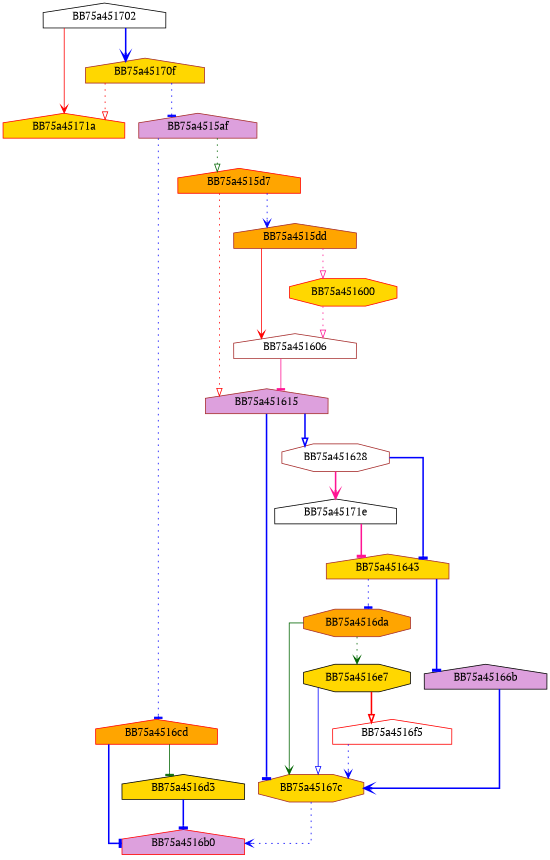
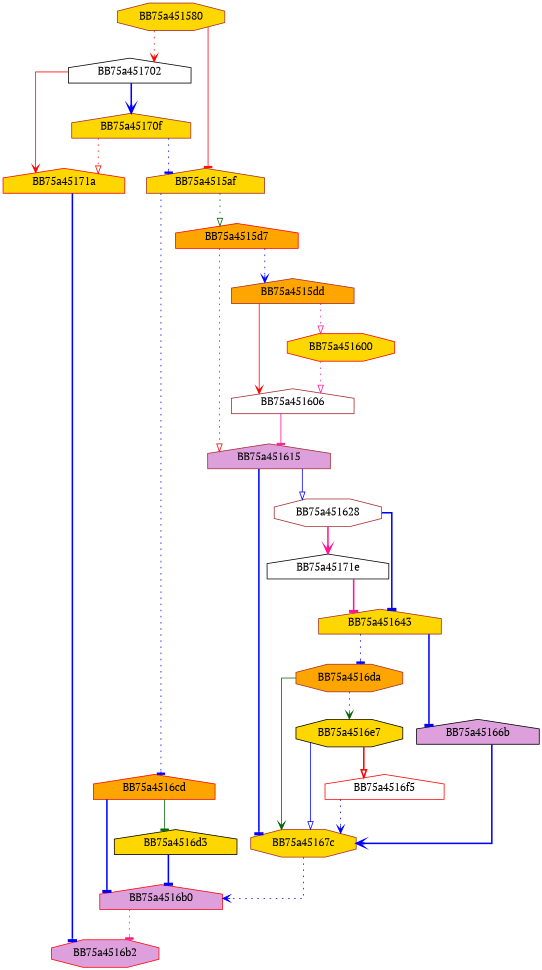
  digraph {
    fontname="PT Serif"
    splines=ortho
    node [color=brown fillcolor=gold fontname="PT Serif" shape=house style=filled]
    edge [arrowhead=tee color=blue fontname="PT Serif" style=dotted]
+   BB75a451580 [shape=octagon]
    BB75a451702 [color=black fillcolor=white]
-   BB75a4515af [fillcolor=plum]
+   BB75a4515af
    BB75a45171a [color=red]
    BB75a45170f
    BB75a4516cd [color=red fillcolor=orange]
    BB75a4515d7 [color=red fillcolor=orange]
+   BB75a4516b2 [color=red fillcolor=plum shape=octagon]
    BB75a4516b0 [color=red fillcolor=plum]
    BB75a4516d3 [color=black]
    BB75a451615 [fillcolor=plum]
    BB75a4515dd [fillcolor=orange]
    BB75a45167c [shape=octagon]
    BB75a451628 [fillcolor=white shape=octagon]
    BB75a451606 [fillcolor=white]
    BB75a451600 [color=red shape=octagon]
    BB75a45171e [color=black fillcolor=white]
    BB75a451643
    BB75a4516da [fillcolor=orange shape=octagon]
    BB75a45166b [color=black fillcolor=plum]
    BB75a4516e7 [color=black shape=octagon]
    BB75a4516f5 [color=red fillcolor=white]
+   BB75a451580 -> BB75a451702 [arrowhead=vee color=red]
+   BB75a451580 -> BB75a4515af [color=red style=solid]
    BB75a451702 -> BB75a45171a [arrowhead=vee color=red style=solid]
    BB75a451702 -> BB75a45170f [arrowhead=vee style=bold]
    BB75a4515af -> BB75a4516cd
    BB75a4515af -> BB75a4515d7 [arrowhead=onormal color=darkgreen]
+   BB75a45171a -> BB75a4516b2 [style=bold]
    BB75a45170f -> BB75a4515af
    BB75a45170f -> BB75a45171a [arrowhead=onormal color=red]
    BB75a4516cd -> BB75a4516b0 [style=bold]
    BB75a4516cd -> BB75a4516d3 [color=darkgreen style=solid]
    BB75a4515d7 -> BB75a451615 [arrowhead=onormal color=red]
    BB75a4515d7 -> BB75a4515dd [arrowhead=vee]
+   BB75a4516b0 -> BB75a4516b2 [color=deeppink]
    BB75a4516d3 -> BB75a4516b0 [style=bold]
    BB75a451615 -> BB75a45167c [style=bold]
-   BB75a451615 -> BB75a451628 [arrowhead=onormal style=bold]
+   BB75a451615 -> BB75a451628 [arrowhead=onormal style=solid]
    BB75a4515dd -> BB75a451606 [arrowhead=vee color=red style=solid]
    BB75a4515dd -> BB75a451600 [arrowhead=onormal color=deeppink]
    BB75a45167c -> BB75a4516b0 [arrowhead=vee]
    BB75a451628 -> BB75a45171e [arrowhead=vee color=deeppink style=bold]
    BB75a451628 -> BB75a451643 [style=bold]
    BB75a451606 -> BB75a451615 [color=deeppink style=solid]
    BB75a451600 -> BB75a451606 [arrowhead=onormal color=deeppink]
    BB75a45171e -> BB75a451643 [color=deeppink style=bold]
    BB75a451643 -> BB75a4516da
    BB75a451643 -> BB75a45166b [style=bold]
    BB75a4516da -> BB75a45167c [arrowhead=vee color=darkgreen style=solid]
    BB75a4516da -> BB75a4516e7 [arrowhead=vee color=darkgreen]
    BB75a45166b -> BB75a45167c [arrowhead=vee style=bold]
    BB75a4516e7 -> BB75a45167c [arrowhead=onormal style=solid]
    BB75a4516e7 -> BB75a4516f5 [arrowhead=onormal color=red style=bold]
    BB75a4516f5 -> BB75a45167c [arrowhead=vee]
  }
